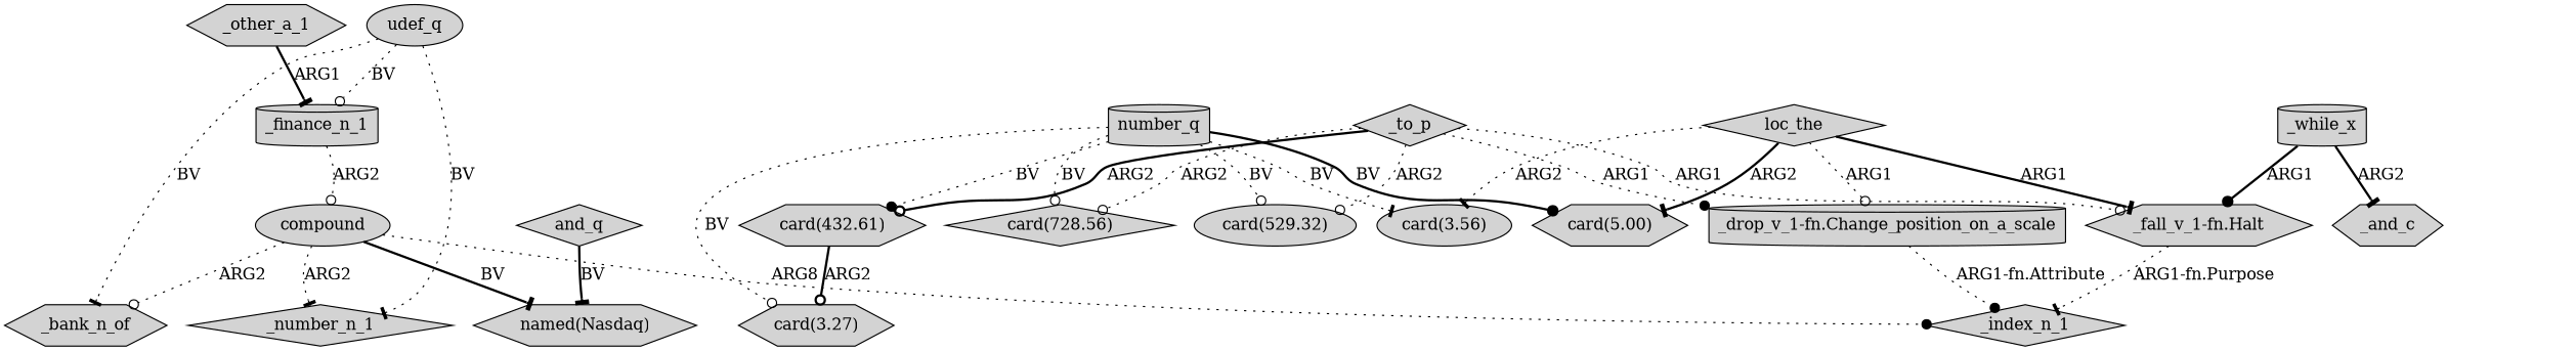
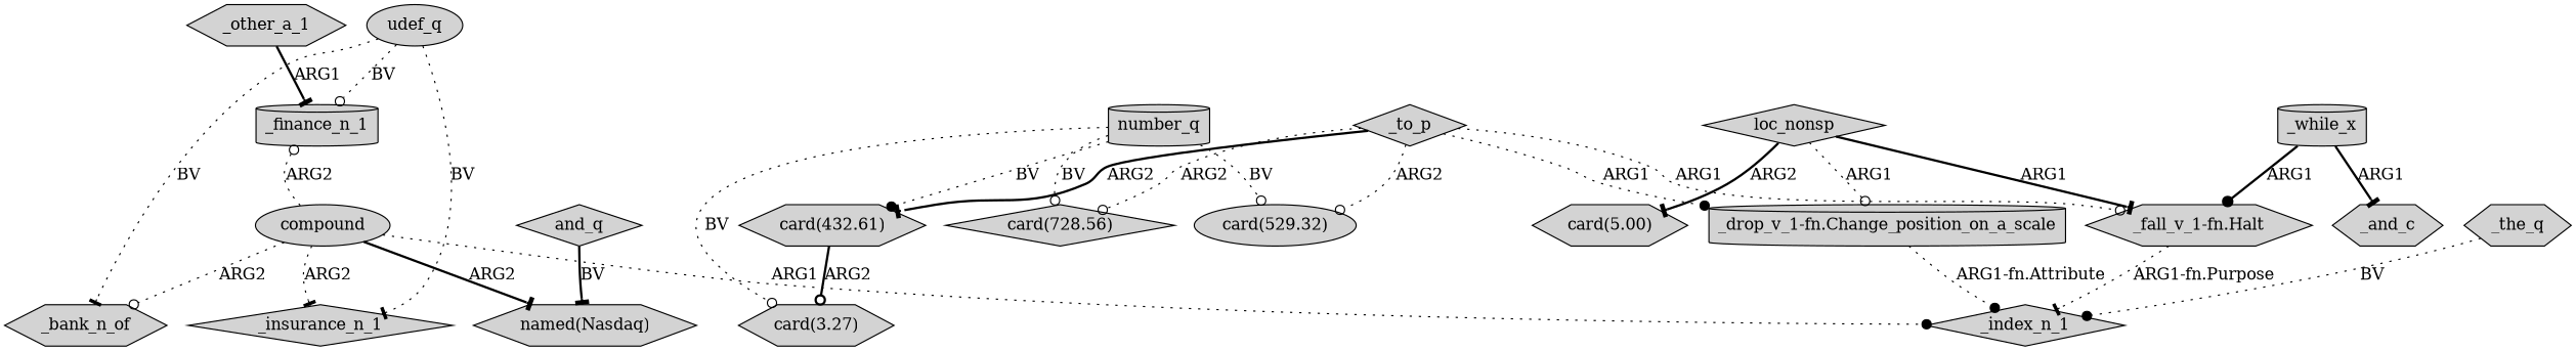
  digraph {
    node [shape=hexagon style=filled]
    edge [arrowhead=tee style=dotted]
    udef_q [shape=ellipse]
-   _insurance_n_1 [shape=diamond label=_number_n_1]
+   _insurance_n_1 [shape=diamond]
    _finance_n_1 [shape=cylinder]
    _bank_n_of
    _to_p [shape=diamond]
    "card(529.32)" [shape=ellipse]
    "_drop_v_1-fn.Change_position_on_a_scale" [shape=cylinder]
    "_fall_v_1-fn.Halt"
    n9 [label="card(728.56)" shape=diamond]
    "card(432.61)"
    _index_n_1 [shape=diamond]
    "card(3.27)"
    _while_x [shape=cylinder]
    _and_c
    n15 [label=and_q shape=diamond]
    "named(Nasdaq)"
-   loc_nonsp [shape=diamond label=loc_the]
-   "card(3.56)" [shape=ellipse]
+   loc_nonsp [shape=diamond]
    "card(5.00)"
    number_q [shape=cylinder]
    compound [shape=ellipse]
+   _the_q
    _other_a_1
    udef_q -> _insurance_n_1 [label=BV]
    udef_q -> _finance_n_1 [arrowhead=odot label=BV]
    udef_q -> _bank_n_of [label=BV]
    _to_p -> "card(529.32)" [arrowhead=odot label=ARG2]
    _to_p -> "_drop_v_1-fn.Change_position_on_a_scale" [arrowhead=dot label=ARG1]
    _to_p -> "_fall_v_1-fn.Halt" [arrowhead=odot label=ARG1]
    _to_p -> n9 [arrowhead=odot label=ARG2]
-   _to_p -> "card(432.61)" [arrowhead=odot label=ARG2 style=bold]
+   _to_p -> "card(432.61)" [label=ARG2 style=bold]
    "_drop_v_1-fn.Change_position_on_a_scale" -> _index_n_1 [arrowhead=dot label="ARG1-fn.Attribute"]
    "_fall_v_1-fn.Halt" -> _index_n_1 [label="ARG1-fn.Purpose"]
    "card(432.61)" -> "card(3.27)" [arrowhead=odot label=ARG2 style=bold]
    _while_x -> "_fall_v_1-fn.Halt" [arrowhead=dot label=ARG1 style=bold]
-   _while_x -> _and_c [label=ARG2 style=bold]
+   _while_x -> _and_c [label=ARG1 style=bold]
    n15 -> "named(Nasdaq)" [label=BV style=bold]
    loc_nonsp -> "_drop_v_1-fn.Change_position_on_a_scale" [arrowhead=odot label=ARG1]
    loc_nonsp -> "_fall_v_1-fn.Halt" [label=ARG1 style=bold]
-   loc_nonsp -> "card(3.56)" [label=ARG2]
    loc_nonsp -> "card(5.00)" [label=ARG2 style=bold]
    number_q -> "card(529.32)" [arrowhead=odot label=BV]
    number_q -> n9 [arrowhead=odot label=BV]
    number_q -> "card(432.61)" [arrowhead=dot label=BV]
    number_q -> "card(3.27)" [arrowhead=odot label=BV]
-   number_q -> "card(3.56)" [label=BV]
-   number_q -> "card(5.00)" [arrowhead=dot label=BV style=bold]
    compound -> _insurance_n_1 [label=ARG2]
-   _finance_n_1 -> compound [arrowhead=odot label=ARG2]
+   compound -> _finance_n_1 [arrowhead=odot label=ARG2]
    compound -> _bank_n_of [arrowhead=odot label=ARG2]
-   compound -> _index_n_1 [arrowhead=dot label=ARG8]
-   compound -> "named(Nasdaq)" [label=BV style=bold]
+   compound -> _index_n_1 [arrowhead=dot label=ARG1]
+   compound -> "named(Nasdaq)" [label=ARG2 style=bold]
+   _the_q -> _index_n_1 [arrowhead=dot label=BV]
    _other_a_1 -> _finance_n_1 [label=ARG1 style=bold]
  }
